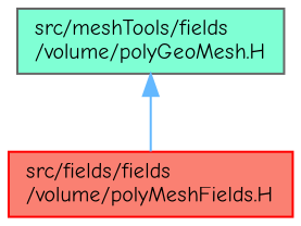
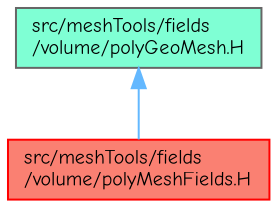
  digraph {
    fontname="Comic Neue"
    node [fontname="Comic Neue" fontsize=10 shape=box style=filled]
    n1 [color=gray40 fillcolor=aquamarine fontcolor=black height=0.2 label="src/meshTools/fields\l/volume/polyGeoMesh.H" width=0.4]
-   n2 [color=red fillcolor=salmon height=0.2 label="src/fields/fields\l/volume/polyMeshFields.H" width=0.4]
+   n2 [color=red fillcolor=salmon height=0.2 label="src/meshTools/fields\l/volume/polyMeshFields.H" width=0.4]
    n1 -> n2 [color=steelblue1 dir=back fontname="Comic Neue" fontsize=10 labelfontname=Helvetica labelfontsize=10 style=solid]
  }
